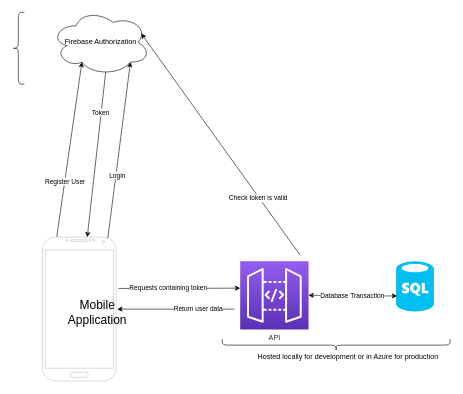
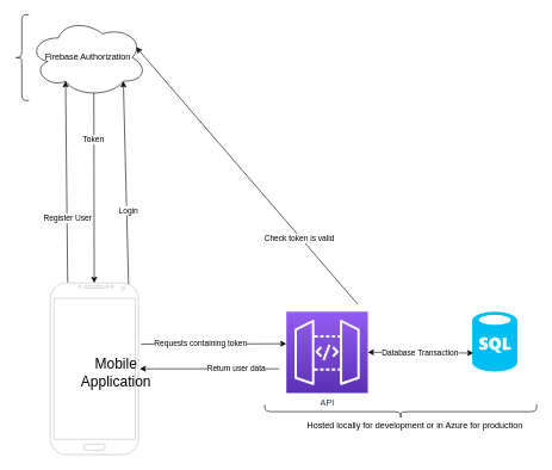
  <mxCell id="0" />
  <mxCell id="1" parent="0" />
  <mxCell id="2" value="Requests containing token" style="edgeStyle=orthogonalEdgeStyle;rounded=0;orthogonalLoop=1;jettySize=auto;html=1;exitX=1.029;exitY=0.356;exitDx=0;exitDy=0;exitPerimeter=0;" edge="1" parent="1" source="3"><mxGeometry x="-0.182" relative="1" as="geometry"><mxPoint x="400" y="480" as="targetPoint" /><mxPoint as="offset" /></mxGeometry></mxCell>
  <mxCell id="3" value="" style="verticalLabelPosition=bottom;verticalAlign=top;html=1;shadow=0;dashed=0;strokeWidth=1;shape=mxgraph.android.phone2;strokeColor=#c0c0c0;aspect=fixed;" vertex="1" parent="1"><mxGeometry x="70" y="395" width="123.08" height="240" as="geometry" /></mxCell>
- <mxCell id="4" value="Firebase Authorization" style="ellipse;shape=cloud;whiteSpace=wrap;html=1;aspect=fixed;" vertex="1" parent="1"><mxGeometry x="85" y="15" width="165" height="110" as="geometry" /></mxCell>
+ <mxCell id="4" value="Firebase Authorization" style="ellipse;shape=cloud;whiteSpace=wrap;html=1;aspect=fixed;" vertex="1" parent="1"><mxGeometry width="165" height="110" as="geometry" x="40" y="25" /></mxCell>
  <mxCell id="5" value="" style="verticalLabelPosition=bottom;html=1;verticalAlign=top;align=center;strokeColor=none;fillColor=#00BEF2;shape=mxgraph.azure.sql_database;aspect=fixed;" vertex="1" parent="1"><mxGeometry x="660" y="435" width="63" height="84" as="geometry" /></mxCell>
  <mxCell id="6" value="Database Transaction" style="edgeStyle=orthogonalEdgeStyle;rounded=0;orthogonalLoop=1;jettySize=auto;html=1;entryX=0.026;entryY=0.69;entryDx=0;entryDy=0;entryPerimeter=0;startArrow=classic;startFill=1;" edge="1" parent="1" source="7" target="5"><mxGeometry relative="1" as="geometry" /></mxCell>
  <mxCell id="7" value="API" style="outlineConnect=0;fontColor=#232F3E;gradientColor=#945DF2;gradientDirection=north;fillColor=#5A30B5;strokeColor=#ffffff;dashed=0;verticalLabelPosition=bottom;verticalAlign=top;align=center;html=1;fontSize=12;fontStyle=0;aspect=fixed;shape=mxgraph.aws4.resourceIcon;resIcon=mxgraph.aws4.api_gateway;" vertex="1" parent="1"><mxGeometry x="400" y="435" width="114" height="114" as="geometry" /></mxCell>
  <mxCell id="8" value="Register User" style="endArrow=classic;html=1;entryX=0.31;entryY=0.8;entryDx=0;entryDy=0;entryPerimeter=0;exitX=0.196;exitY=-0.003;exitDx=0;exitDy=0;exitPerimeter=0;" edge="1" parent="1" source="3" target="4"><mxGeometry x="-0.367" y="-1" width="50" height="50" relative="1" as="geometry"><mxPoint x="480" y="575" as="sourcePoint" /><mxPoint x="530" y="525" as="targetPoint" /><mxPoint as="offset" /></mxGeometry></mxCell>
  <mxCell id="9" value="Token" style="endArrow=classic;html=1;exitX=0.55;exitY=0.95;exitDx=0;exitDy=0;exitPerimeter=0;" edge="1" parent="1" source="4" target="3"><mxGeometry x="-0.507" y="-1" width="50" height="50" relative="1" as="geometry"><mxPoint x="480" y="575" as="sourcePoint" /><mxPoint x="110" y="365" as="targetPoint" /><mxPoint as="offset" /></mxGeometry></mxCell>
  <mxCell id="10" value="Login" style="endArrow=classic;html=1;exitX=0.888;exitY=0.006;exitDx=0;exitDy=0;exitPerimeter=0;entryX=0.8;entryY=0.8;entryDx=0;entryDy=0;entryPerimeter=0;" edge="1" parent="1" source="3" target="4"><mxGeometry x="-0.281" y="-2" width="50" height="50" relative="1" as="geometry"><mxPoint x="400" y="425" as="sourcePoint" /><mxPoint x="450" y="375" as="targetPoint" /><mxPoint as="offset" /></mxGeometry></mxCell>
  <mxCell id="11" value="Check token is valid" style="endArrow=classic;html=1;entryX=0.909;entryY=0.368;entryDx=0;entryDy=0;entryPerimeter=0;" edge="1" parent="1" target="4"><mxGeometry x="-0.483" y="2" width="50" height="50" relative="1" as="geometry"><mxPoint x="500" y="425" as="sourcePoint" /><mxPoint x="310" y="75" as="targetPoint" /><mxPoint as="offset" /></mxGeometry></mxCell>
  <mxCell id="12" value="&lt;font style=&quot;font-size: 20px&quot;&gt;Mobile Application&lt;/font&gt;" style="text;html=1;strokeColor=none;fillColor=none;align=center;verticalAlign=middle;whiteSpace=wrap;rounded=0;" vertex="1" parent="1"><mxGeometry x="136.54" y="494" width="50" height="52" as="geometry" /></mxCell>
  <mxCell id="13" value="Return user data" style="endArrow=classic;html=1;" edge="1" parent="1"><mxGeometry x="-0.385" width="50" height="50" relative="1" as="geometry"><mxPoint x="390" y="515" as="sourcePoint" /><mxPoint x="195" y="515" as="targetPoint" /><mxPoint as="offset" /></mxGeometry></mxCell>
  <mxCell id="14" value="" style="shape=curlyBracket;whiteSpace=wrap;html=1;rounded=1;" vertex="1" parent="1"><mxGeometry x="20" y="20" width="20" height="120" as="geometry" /></mxCell>
  <mxCell id="15" value="" style="shape=curlyBracket;whiteSpace=wrap;html=1;rounded=1;direction=north;" vertex="1" parent="1"><mxGeometry x="370" y="565" width="380" height="20" as="geometry" /></mxCell>
  <mxCell id="16" value="Hosted locally for development or in Azure for production" style="text;html=1;strokeColor=none;fillColor=none;align=center;verticalAlign=middle;whiteSpace=wrap;rounded=0;" vertex="1" parent="1"><mxGeometry x="410" y="585" width="340" height="20" as="geometry" /></mxCell>
